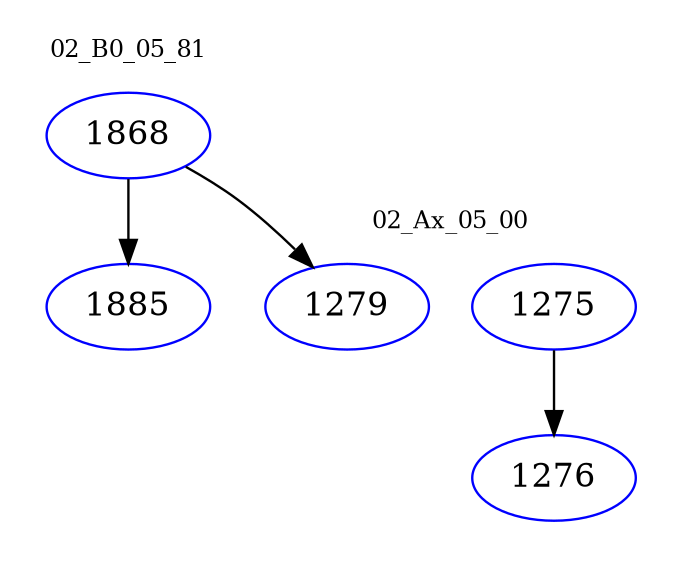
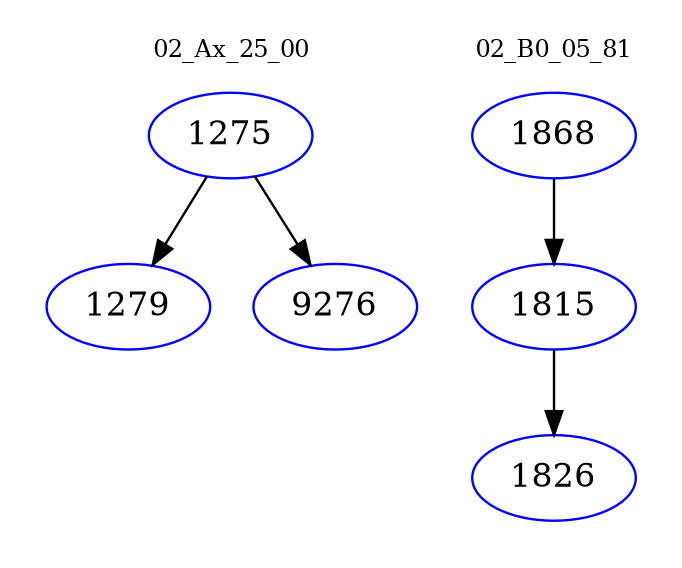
  digraph {
    node [color=blue]
    edge [color=black]
    n1 [label=1275]
    n2 [label=1279]
-   n3 [label=1276]
-   n4 [label=1885]
+   n3 [label=9276]
+   n4 [label=1815]
+   n5 [label=1826]
    n6 [label=1868]
    subgraph cluster_1 {
      color=white
      fontsize=10
-     label="02_Ax_05_00"
+     label="02_Ax_25_00"
      n1
      n2
      n3
    }
    subgraph cluster_2 {
      color=white
      fontsize=10
      label="02_B0_05_81"
      n4
+     n5
      n6
    }
-   n6 -> n2
+   n1 -> n2
    n1 -> n3
+   n4 -> n5
    n6 -> n4
  }
